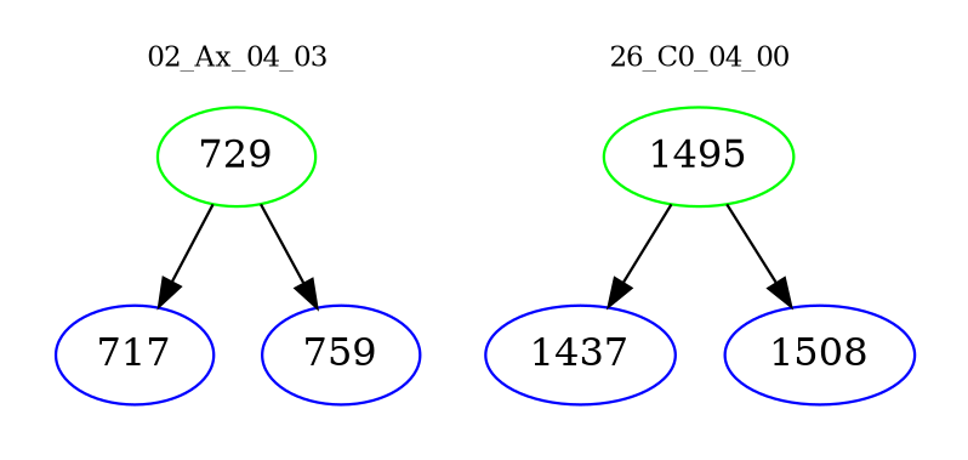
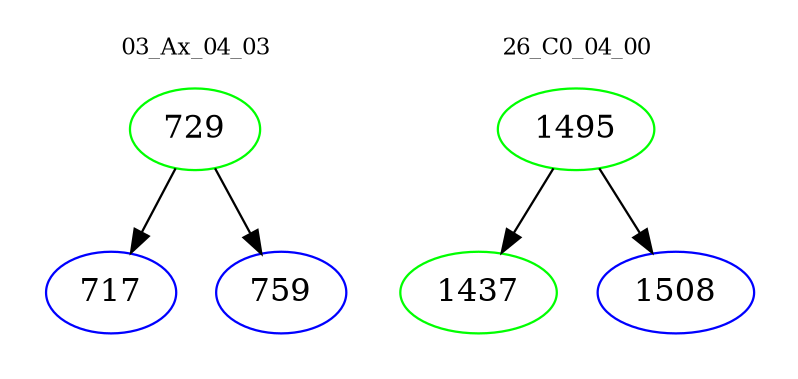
  digraph {
    node [color=blue]
    edge [color=black]
    n1 [color=green label=729]
    n2 [label=717]
    n3 [label=759]
    n4 [color=green label=1495]
-   n5 [label=1437]
+   n5 [color=green label=1437]
    n6 [label=1508]
    subgraph cluster_1 {
      color=white
      fontsize=10
-     label="02_Ax_04_03"
+     label="03_Ax_04_03"
      n1
      n2
      n3
    }
    subgraph cluster_2 {
      color=white
      fontsize=10
      label="26_C0_04_00"
      n4
      n5
      n6
    }
    n1 -> n2
    n1 -> n3
    n4 -> n5
    n4 -> n6
  }
